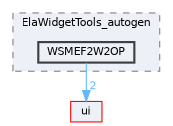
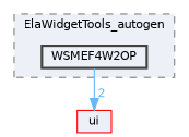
  digraph {
    compound=true
    node [fillcolor="#edf0f7" fontname=Helvetica fontsize=10 shape=box]
-   n1 [color=grey25 height=0.2 label=WSMEF2W2OP style="filled,bold" width=0.4]
+   n1 [color=grey25 height=0.2 label=WSMEF4W2OP style="filled,bold" width=0.4]
    n2 [color=red height=0.2 label=ui style=filled width=0.4]
    subgraph cluster_1 {
      bgcolor="#edf0f7"
      fontname=Helvetica
      fontsize=10
      label=ElaWidgetTools_autogen
      pencolor=grey50
      style="filled,dashed"
      n1
    }
    n1 -> n2 [color=steelblue1 fontcolor=steelblue1 fontname=Helvetica fontsize=10 headlabel=2 labeldistance=1.5 labelfontname=Helvetica labelfontsize=10]
  }
